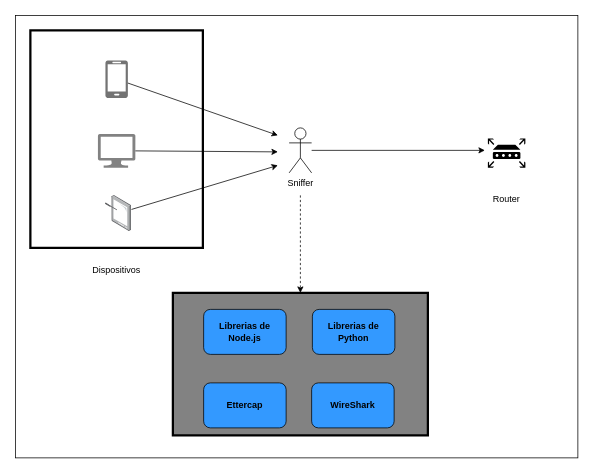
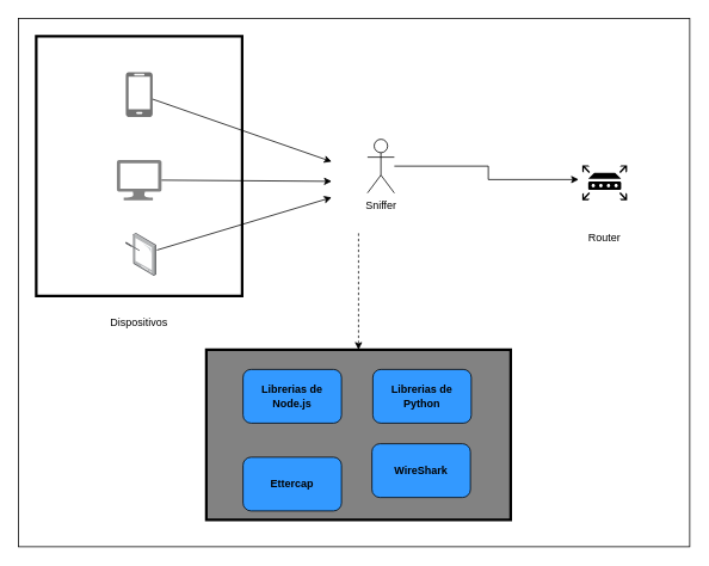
  <mxCell id="0" />
  <mxCell id="1" parent="0" />
  <mxCell id="2" value="" style="rounded=0;whiteSpace=wrap;html=1;strokeColor=#000000;strokeWidth=1;fillColor=none;" parent="1" vertex="1"><mxGeometry x="20" y="20" width="750" height="590" as="geometry" /></mxCell>
  <mxCell id="3" value="" style="rounded=0;whiteSpace=wrap;html=1;fillColor=none;strokeWidth=3;" parent="1" vertex="1"><mxGeometry x="40" y="40" width="230" height="290" as="geometry" /></mxCell>
  <mxCell id="4" style="edgeStyle=orthogonalEdgeStyle;rounded=0;orthogonalLoop=1;jettySize=auto;html=1;entryX=-0.08;entryY=0.41;entryDx=0;entryDy=0;entryPerimeter=0;" parent="1" source="5" target="6" edge="1"><mxGeometry relative="1" as="geometry" /></mxCell>
- <mxCell id="5" value="Sniffer" style="shape=umlActor;verticalLabelPosition=bottom;verticalAlign=top;html=1;outlineConnect=0;" parent="1" vertex="1"><mxGeometry x="385" y="170" width="30" height="60" as="geometry" /></mxCell>
+ <mxCell id="5" value="Sniffer" style="shape=umlActor;verticalLabelPosition=bottom;verticalAlign=top;html=1;outlineConnect=0;" parent="1" vertex="1"><mxGeometry x="410" y="155" width="30" height="60" as="geometry" /></mxCell>
  <mxCell id="6" value="" style="aspect=fixed;pointerEvents=1;shadow=0;dashed=0;html=1;strokeColor=none;labelPosition=center;verticalLabelPosition=bottom;verticalAlign=top;align=center;shape=mxgraph.mscae.enterprise.router;fillColor=#000000;" parent="1" vertex="1"><mxGeometry x="650" y="184" width="50" height="39" as="geometry" /></mxCell>
  <mxCell id="7" value="Router" style="text;html=1;strokeColor=none;fillColor=none;align=center;verticalAlign=middle;whiteSpace=wrap;rounded=0;" parent="1" vertex="1"><mxGeometry x="655" y="255" width="40" height="20" as="geometry" /></mxCell>
  <mxCell id="8" value="" style="verticalLabelPosition=bottom;html=1;verticalAlign=top;align=center;strokeColor=none;shape=mxgraph.azure.mobile;pointerEvents=1;fillColor=#737373;" parent="1" vertex="1"><mxGeometry x="140" y="80" width="30" height="50" as="geometry" /></mxCell>
  <mxCell id="9" value="" style="verticalLabelPosition=bottom;html=1;verticalAlign=top;align=center;strokeColor=none;shape=mxgraph.azure.computer;pointerEvents=1;fillColor=#828282;" parent="1" vertex="1"><mxGeometry x="130" y="178" width="50" height="45" as="geometry" /></mxCell>
  <mxCell id="10" value="Dispositivos" style="text;html=1;strokeColor=none;fillColor=none;align=center;verticalAlign=middle;whiteSpace=wrap;rounded=0;" parent="1" vertex="1"><mxGeometry x="135" y="350" width="40" height="20" as="geometry" /></mxCell>
  <mxCell id="11" value="" style="points=[];aspect=fixed;html=1;align=center;shadow=0;dashed=0;image;image=img/lib/allied_telesis/computer_and_terminals/Tablet_Alternative.svg;strokeWidth=3;fillColor=none;" parent="1" vertex="1"><mxGeometry x="140" y="260" width="34.8" height="48" as="geometry" /></mxCell>
  <mxCell id="12" value="" style="endArrow=classic;html=1;" parent="1" source="11" edge="1"><mxGeometry width="50" height="50" relative="1" as="geometry"><mxPoint x="180" y="290" as="sourcePoint" /><mxPoint x="370" y="220" as="targetPoint" /></mxGeometry></mxCell>
  <mxCell id="13" value="" style="endArrow=classic;html=1;" parent="1" source="8" edge="1"><mxGeometry width="50" height="50" relative="1" as="geometry"><mxPoint x="200" y="170" as="sourcePoint" /><mxPoint x="370" y="180" as="targetPoint" /></mxGeometry></mxCell>
  <mxCell id="14" value="" style="endArrow=classic;html=1;" parent="1" source="9" edge="1"><mxGeometry width="50" height="50" relative="1" as="geometry"><mxPoint x="200" y="240" as="sourcePoint" /><mxPoint x="370" y="202" as="targetPoint" /></mxGeometry></mxCell>
  <mxCell id="15" value="" style="endArrow=classic;html=1;dashed=1;" parent="1" edge="1"><mxGeometry width="50" height="50" relative="1" as="geometry"><mxPoint x="400" y="260" as="sourcePoint" /><mxPoint x="400" y="390" as="targetPoint" /></mxGeometry></mxCell>
  <mxCell id="16" value="" style="rounded=0;whiteSpace=wrap;html=1;strokeWidth=3;fillColor=#828282;" parent="1" vertex="1"><mxGeometry x="230" y="390" width="340" height="190" as="geometry" /></mxCell>
  <mxCell id="17" value="&lt;b&gt;Ettercap&lt;/b&gt;" style="rounded=1;whiteSpace=wrap;html=1;strokeWidth=1;fillColor=#3399FF;" parent="1" vertex="1"><mxGeometry x="271" y="510" width="110" height="60" as="geometry" /></mxCell>
  <mxCell id="18" value="&lt;b&gt;Librerias de Node.js&lt;/b&gt;" style="rounded=1;whiteSpace=wrap;html=1;strokeWidth=1;fillColor=#3399FF;" vertex="1" parent="1"><mxGeometry x="271" y="412" width="110" height="60" as="geometry" /></mxCell>
  <mxCell id="19" value="&lt;b&gt;Librerias de Python&lt;/b&gt;" style="rounded=1;whiteSpace=wrap;html=1;strokeWidth=1;fillColor=#3399FF;" vertex="1" parent="1"><mxGeometry x="416" y="412" width="110" height="60" as="geometry" /></mxCell>
- <mxCell id="20" value="&lt;b&gt;WireShark&lt;/b&gt;" style="rounded=1;whiteSpace=wrap;html=1;strokeWidth=1;fillColor=#3399FF;" vertex="1" parent="1"><mxGeometry x="415" y="510" width="110" height="60" as="geometry" /></mxCell>
+ <mxCell id="20" value="&lt;b&gt;WireShark&lt;/b&gt;" style="rounded=1;whiteSpace=wrap;html=1;strokeWidth=1;fillColor=#3399FF;" vertex="1" parent="1"><mxGeometry x="415" y="495" width="110" height="60" as="geometry" /></mxCell>
